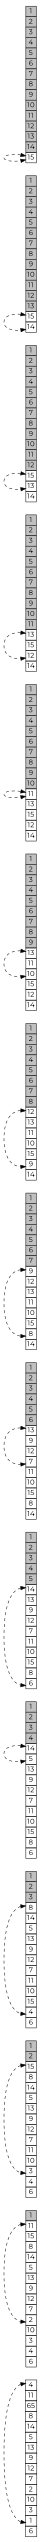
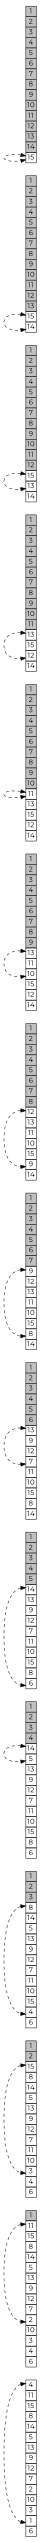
  digraph {
    rankdir=LR
    fontname=Montserrat
    node [shape=plaintext fontname=Montserrat]
    edge [dir=both headport=13 style=dashed fontname=Montserrat]
-   n1 [label=<<TABLE BORDER="0" CELLBORDER="1" CELLSPACING="0">  <TR><TD PORT="0" >4</TD></TR>  <TR><TD PORT="1" >11</TD></TR>  <TR><TD PORT="2" >65</TD></TR>  <TR><TD PORT="3" >8</TD></TR>  <TR><TD PORT="4" >14</TD></TR>  <TR><TD PORT="5" >5</TD></TR>  <TR><TD PORT="6" >13</TD></TR>  <TR><TD PORT="7" >9</TD></TR>  <TR><TD PORT="8" >12</TD></TR>  <TR><TD PORT="9" >7</TD></TR>  <TR><TD PORT="10" >2</TD></TR>  <TR><TD PORT="11" >10</TD></TR>  <TR><TD PORT="12" >3</TD></TR>  <TR><TD PORT="13" >1</TD></TR>  <TR><TD PORT="14" >6</TD></TR> </TABLE>>]
+   n1 [label=<<TABLE BORDER="0" CELLBORDER="1" CELLSPACING="0">  <TR><TD PORT="0" >4</TD></TR>  <TR><TD PORT="1" >11</TD></TR>  <TR><TD PORT="2" >15</TD></TR>  <TR><TD PORT="3" >8</TD></TR>  <TR><TD PORT="4" >14</TD></TR>  <TR><TD PORT="5" >5</TD></TR>  <TR><TD PORT="6" >13</TD></TR>  <TR><TD PORT="7" >9</TD></TR>  <TR><TD PORT="8" >12</TD></TR>  <TR><TD PORT="9" >7</TD></TR>  <TR><TD PORT="10" >2</TD></TR>  <TR><TD PORT="11" >10</TD></TR>  <TR><TD PORT="12" >3</TD></TR>  <TR><TD PORT="13" >1</TD></TR>  <TR><TD PORT="14" >6</TD></TR> </TABLE>>]
    n2 [label=<<TABLE BORDER="0" CELLBORDER="1" CELLSPACING="0">  <TR><TD PORT="0" BGCOLOR="gray">1</TD></TR>  <TR><TD PORT="1" >11</TD></TR>  <TR><TD PORT="2" >15</TD></TR>  <TR><TD PORT="3" >8</TD></TR>  <TR><TD PORT="4" >14</TD></TR>  <TR><TD PORT="5" >5</TD></TR>  <TR><TD PORT="6" >13</TD></TR>  <TR><TD PORT="7" >9</TD></TR>  <TR><TD PORT="8" >12</TD></TR>  <TR><TD PORT="9" >7</TD></TR>  <TR><TD PORT="10" >2</TD></TR>  <TR><TD PORT="11" >10</TD></TR>  <TR><TD PORT="12" >3</TD></TR>  <TR><TD PORT="13" >4</TD></TR>  <TR><TD PORT="14" >6</TD></TR> </TABLE>>]
    n3 [label=<<TABLE BORDER="0" CELLBORDER="1" CELLSPACING="0">  <TR><TD PORT="0" BGCOLOR="gray">1</TD></TR>  <TR><TD PORT="1" BGCOLOR="gray">2</TD></TR>  <TR><TD PORT="2" >15</TD></TR>  <TR><TD PORT="3" >8</TD></TR>  <TR><TD PORT="4" >14</TD></TR>  <TR><TD PORT="5" >5</TD></TR>  <TR><TD PORT="6" >13</TD></TR>  <TR><TD PORT="7" >9</TD></TR>  <TR><TD PORT="8" >12</TD></TR>  <TR><TD PORT="9" >7</TD></TR>  <TR><TD PORT="10" >11</TD></TR>  <TR><TD PORT="11" >10</TD></TR>  <TR><TD PORT="12" >3</TD></TR>  <TR><TD PORT="13" >4</TD></TR>  <TR><TD PORT="14" >6</TD></TR> </TABLE>>]
    n4 [label=<<TABLE BORDER="0" CELLBORDER="1" CELLSPACING="0">  <TR><TD PORT="0" BGCOLOR="gray">1</TD></TR>  <TR><TD PORT="1" BGCOLOR="gray">2</TD></TR>  <TR><TD PORT="2" BGCOLOR="gray">3</TD></TR>  <TR><TD PORT="3" >8</TD></TR>  <TR><TD PORT="4" >14</TD></TR>  <TR><TD PORT="5" >5</TD></TR>  <TR><TD PORT="6" >13</TD></TR>  <TR><TD PORT="7" >9</TD></TR>  <TR><TD PORT="8" >12</TD></TR>  <TR><TD PORT="9" >7</TD></TR>  <TR><TD PORT="10" >11</TD></TR>  <TR><TD PORT="11" >10</TD></TR>  <TR><TD PORT="12" >15</TD></TR>  <TR><TD PORT="13" >4</TD></TR>  <TR><TD PORT="14" >6</TD></TR> </TABLE>>]
    n5 [label=<<TABLE BORDER="0" CELLBORDER="1" CELLSPACING="0">  <TR><TD PORT="0" BGCOLOR="gray">1</TD></TR>  <TR><TD PORT="1" BGCOLOR="gray">2</TD></TR>  <TR><TD PORT="2" BGCOLOR="gray">3</TD></TR>  <TR><TD PORT="3" BGCOLOR="gray">4</TD></TR>  <TR><TD PORT="4" >14</TD></TR>  <TR><TD PORT="5" >5</TD></TR>  <TR><TD PORT="6" >13</TD></TR>  <TR><TD PORT="7" >9</TD></TR>  <TR><TD PORT="8" >12</TD></TR>  <TR><TD PORT="9" >7</TD></TR>  <TR><TD PORT="10" >11</TD></TR>  <TR><TD PORT="11" >10</TD></TR>  <TR><TD PORT="12" >15</TD></TR>  <TR><TD PORT="13" >8</TD></TR>  <TR><TD PORT="14" >6</TD></TR> </TABLE>>]
    n6 [label=<<TABLE BORDER="0" CELLBORDER="1" CELLSPACING="0">  <TR><TD PORT="0" BGCOLOR="gray">1</TD></TR>  <TR><TD PORT="1" BGCOLOR="gray">2</TD></TR>  <TR><TD PORT="2" BGCOLOR="gray">3</TD></TR>  <TR><TD PORT="3" BGCOLOR="gray">4</TD></TR>  <TR><TD PORT="4" BGCOLOR="gray">5</TD></TR>  <TR><TD PORT="5" >14</TD></TR>  <TR><TD PORT="6" >13</TD></TR>  <TR><TD PORT="7" >9</TD></TR>  <TR><TD PORT="8" >12</TD></TR>  <TR><TD PORT="9" >7</TD></TR>  <TR><TD PORT="10" >11</TD></TR>  <TR><TD PORT="11" >10</TD></TR>  <TR><TD PORT="12" >15</TD></TR>  <TR><TD PORT="13" >8</TD></TR>  <TR><TD PORT="14" >6</TD></TR> </TABLE>>]
    n7 [label=<<TABLE BORDER="0" CELLBORDER="1" CELLSPACING="0">  <TR><TD PORT="0" BGCOLOR="gray">1</TD></TR>  <TR><TD PORT="1" BGCOLOR="gray">2</TD></TR>  <TR><TD PORT="2" BGCOLOR="gray">3</TD></TR>  <TR><TD PORT="3" BGCOLOR="gray">4</TD></TR>  <TR><TD PORT="4" BGCOLOR="gray">5</TD></TR>  <TR><TD PORT="5" BGCOLOR="gray">6</TD></TR>  <TR><TD PORT="6" >13</TD></TR>  <TR><TD PORT="7" >9</TD></TR>  <TR><TD PORT="8" >12</TD></TR>  <TR><TD PORT="9" >7</TD></TR>  <TR><TD PORT="10" >11</TD></TR>  <TR><TD PORT="11" >10</TD></TR>  <TR><TD PORT="12" >15</TD></TR>  <TR><TD PORT="13" >8</TD></TR>  <TR><TD PORT="14" >14</TD></TR> </TABLE>>]
    n8 [label=<<TABLE BORDER="0" CELLBORDER="1" CELLSPACING="0">  <TR><TD PORT="0" BGCOLOR="gray">1</TD></TR>  <TR><TD PORT="1" BGCOLOR="gray">2</TD></TR>  <TR><TD PORT="2" BGCOLOR="gray">3</TD></TR>  <TR><TD PORT="3" BGCOLOR="gray">4</TD></TR>  <TR><TD PORT="4" BGCOLOR="gray">5</TD></TR>  <TR><TD PORT="5" BGCOLOR="gray">6</TD></TR>  <TR><TD PORT="6" BGCOLOR="gray">7</TD></TR>  <TR><TD PORT="7" >9</TD></TR>  <TR><TD PORT="8" >12</TD></TR>  <TR><TD PORT="9" >13</TD></TR>  <TR><TD PORT="10" >11</TD></TR>  <TR><TD PORT="11" >10</TD></TR>  <TR><TD PORT="12" >15</TD></TR>  <TR><TD PORT="13" >8</TD></TR>  <TR><TD PORT="14" >14</TD></TR> </TABLE>>]
    n9 [label=<<TABLE BORDER="0" CELLBORDER="1" CELLSPACING="0">  <TR><TD PORT="0" BGCOLOR="gray">1</TD></TR>  <TR><TD PORT="1" BGCOLOR="gray">2</TD></TR>  <TR><TD PORT="2" BGCOLOR="gray">3</TD></TR>  <TR><TD PORT="3" BGCOLOR="gray">4</TD></TR>  <TR><TD PORT="4" BGCOLOR="gray">5</TD></TR>  <TR><TD PORT="5" BGCOLOR="gray">6</TD></TR>  <TR><TD PORT="6" BGCOLOR="gray">7</TD></TR>  <TR><TD PORT="7" BGCOLOR="gray">8</TD></TR>  <TR><TD PORT="8" >12</TD></TR>  <TR><TD PORT="9" >13</TD></TR>  <TR><TD PORT="10" >11</TD></TR>  <TR><TD PORT="11" >10</TD></TR>  <TR><TD PORT="12" >15</TD></TR>  <TR><TD PORT="13" >9</TD></TR>  <TR><TD PORT="14" >14</TD></TR> </TABLE>>]
    n10 [label=<<TABLE BORDER="0" CELLBORDER="1" CELLSPACING="0">  <TR><TD PORT="0" BGCOLOR="gray">1</TD></TR>  <TR><TD PORT="1" BGCOLOR="gray">2</TD></TR>  <TR><TD PORT="2" BGCOLOR="gray">3</TD></TR>  <TR><TD PORT="3" BGCOLOR="gray">4</TD></TR>  <TR><TD PORT="4" BGCOLOR="gray">5</TD></TR>  <TR><TD PORT="5" BGCOLOR="gray">6</TD></TR>  <TR><TD PORT="6" BGCOLOR="gray">7</TD></TR>  <TR><TD PORT="7" BGCOLOR="gray">8</TD></TR>  <TR><TD PORT="8" BGCOLOR="gray">9</TD></TR>  <TR><TD PORT="9" >13</TD></TR>  <TR><TD PORT="10" >11</TD></TR>  <TR><TD PORT="11" >10</TD></TR>  <TR><TD PORT="12" >15</TD></TR>  <TR><TD PORT="13" >12</TD></TR>  <TR><TD PORT="14" >14</TD></TR> </TABLE>>]
    n11 [label=<<TABLE BORDER="0" CELLBORDER="1" CELLSPACING="0">  <TR><TD PORT="0" BGCOLOR="gray">1</TD></TR>  <TR><TD PORT="1" BGCOLOR="gray">2</TD></TR>  <TR><TD PORT="2" BGCOLOR="gray">3</TD></TR>  <TR><TD PORT="3" BGCOLOR="gray">4</TD></TR>  <TR><TD PORT="4" BGCOLOR="gray">5</TD></TR>  <TR><TD PORT="5" BGCOLOR="gray">6</TD></TR>  <TR><TD PORT="6" BGCOLOR="gray">7</TD></TR>  <TR><TD PORT="7" BGCOLOR="gray">8</TD></TR>  <TR><TD PORT="8" BGCOLOR="gray">9</TD></TR>  <TR><TD PORT="9" BGCOLOR="gray">10</TD></TR>  <TR><TD PORT="10" >11</TD></TR>  <TR><TD PORT="11" >13</TD></TR>  <TR><TD PORT="12" >15</TD></TR>  <TR><TD PORT="13" >12</TD></TR>  <TR><TD PORT="14" >14</TD></TR> </TABLE>>]
    n12 [label=<<TABLE BORDER="0" CELLBORDER="1" CELLSPACING="0">  <TR><TD PORT="0" BGCOLOR="gray">1</TD></TR>  <TR><TD PORT="1" BGCOLOR="gray">2</TD></TR>  <TR><TD PORT="2" BGCOLOR="gray">3</TD></TR>  <TR><TD PORT="3" BGCOLOR="gray">4</TD></TR>  <TR><TD PORT="4" BGCOLOR="gray">5</TD></TR>  <TR><TD PORT="5" BGCOLOR="gray">6</TD></TR>  <TR><TD PORT="6" BGCOLOR="gray">7</TD></TR>  <TR><TD PORT="7" BGCOLOR="gray">8</TD></TR>  <TR><TD PORT="8" BGCOLOR="gray">9</TD></TR>  <TR><TD PORT="9" BGCOLOR="gray">10</TD></TR>  <TR><TD PORT="10" BGCOLOR="gray">11</TD></TR>  <TR><TD PORT="11" >13</TD></TR>  <TR><TD PORT="12" >15</TD></TR>  <TR><TD PORT="13" >12</TD></TR>  <TR><TD PORT="14" >14</TD></TR> </TABLE>>]
    n13 [label=<<TABLE BORDER="0" CELLBORDER="1" CELLSPACING="0">  <TR><TD PORT="0" BGCOLOR="gray">1</TD></TR>  <TR><TD PORT="1" BGCOLOR="gray">2</TD></TR>  <TR><TD PORT="2" BGCOLOR="gray">3</TD></TR>  <TR><TD PORT="3" BGCOLOR="gray">4</TD></TR>  <TR><TD PORT="4" BGCOLOR="gray">5</TD></TR>  <TR><TD PORT="5" BGCOLOR="gray">6</TD></TR>  <TR><TD PORT="6" BGCOLOR="gray">7</TD></TR>  <TR><TD PORT="7" BGCOLOR="gray">8</TD></TR>  <TR><TD PORT="8" BGCOLOR="gray">9</TD></TR>  <TR><TD PORT="9" BGCOLOR="gray">10</TD></TR>  <TR><TD PORT="10" BGCOLOR="gray">11</TD></TR>  <TR><TD PORT="11" BGCOLOR="gray">12</TD></TR>  <TR><TD PORT="12" >15</TD></TR>  <TR><TD PORT="13" >13</TD></TR>  <TR><TD PORT="14" >14</TD></TR> </TABLE>>]
    n14 [label=<<TABLE BORDER="0" CELLBORDER="1" CELLSPACING="0">  <TR><TD PORT="0" BGCOLOR="gray">1</TD></TR>  <TR><TD PORT="1" BGCOLOR="gray">2</TD></TR>  <TR><TD PORT="2" BGCOLOR="gray">3</TD></TR>  <TR><TD PORT="3" BGCOLOR="gray">4</TD></TR>  <TR><TD PORT="4" BGCOLOR="gray">5</TD></TR>  <TR><TD PORT="5" BGCOLOR="gray">6</TD></TR>  <TR><TD PORT="6" BGCOLOR="gray">7</TD></TR>  <TR><TD PORT="7" BGCOLOR="gray">8</TD></TR>  <TR><TD PORT="8" BGCOLOR="gray">9</TD></TR>  <TR><TD PORT="9" BGCOLOR="gray">10</TD></TR>  <TR><TD PORT="10" BGCOLOR="gray">11</TD></TR>  <TR><TD PORT="11" BGCOLOR="gray">12</TD></TR>  <TR><TD PORT="12" BGCOLOR="gray">13</TD></TR>  <TR><TD PORT="13" >15</TD></TR>  <TR><TD PORT="14" >14</TD></TR> </TABLE>>]
    n15 [label=<<TABLE BORDER="0" CELLBORDER="1" CELLSPACING="0">  <TR><TD PORT="0" BGCOLOR="gray">1</TD></TR>  <TR><TD PORT="1" BGCOLOR="gray">2</TD></TR>  <TR><TD PORT="2" BGCOLOR="gray">3</TD></TR>  <TR><TD PORT="3" BGCOLOR="gray">4</TD></TR>  <TR><TD PORT="4" BGCOLOR="gray">5</TD></TR>  <TR><TD PORT="5" BGCOLOR="gray">6</TD></TR>  <TR><TD PORT="6" BGCOLOR="gray">7</TD></TR>  <TR><TD PORT="7" BGCOLOR="gray">8</TD></TR>  <TR><TD PORT="8" BGCOLOR="gray">9</TD></TR>  <TR><TD PORT="9" BGCOLOR="gray">10</TD></TR>  <TR><TD PORT="10" BGCOLOR="gray">11</TD></TR>  <TR><TD PORT="11" BGCOLOR="gray">12</TD></TR>  <TR><TD PORT="12" BGCOLOR="gray">13</TD></TR>  <TR><TD PORT="13" BGCOLOR="gray">14</TD></TR>  <TR><TD PORT="14" >15</TD></TR> </TABLE>>]
    n1 -> n1 [tailport=0]
    n2 -> n2 [headport=10 tailport=1]
    n3 -> n3 [headport=12 tailport=2]
    n4 -> n4 [tailport=3]
    n5 -> n5 [headport=5 tailport=4]
    n6 -> n6 [headport=14 tailport=5]
    n7 -> n7 [headport=9 tailport=6]
    n8 -> n8 [tailport=7]
    n9 -> n9 [tailport=8]
    n10 -> n10 [headport=11 tailport=9]
    n11 -> n11 [headport=10 tailport=10]
    n12 -> n12 [tailport=11]
    n13 -> n13 [tailport=12]
    n14 -> n14 [headport=14 tailport=13]
    n15 -> n15 [headport=14 tailport=14]
  }
